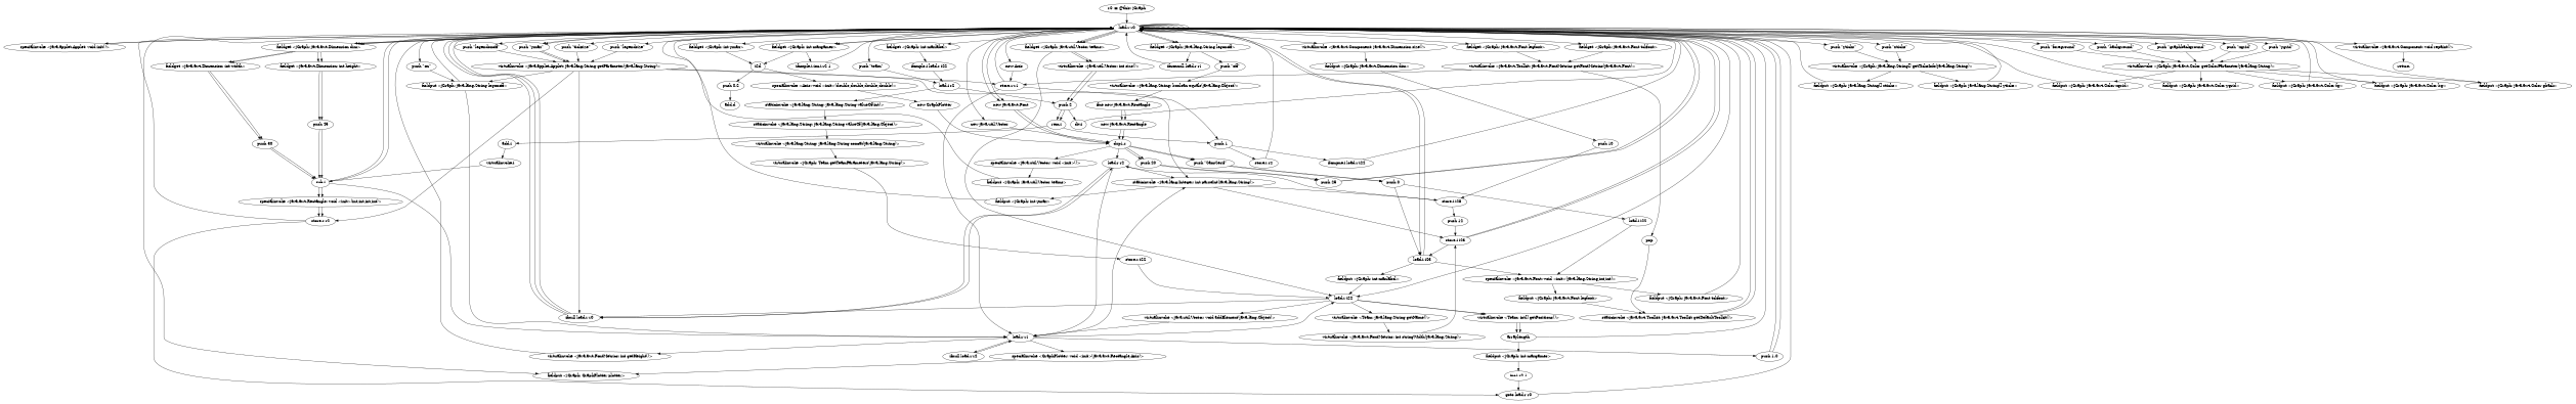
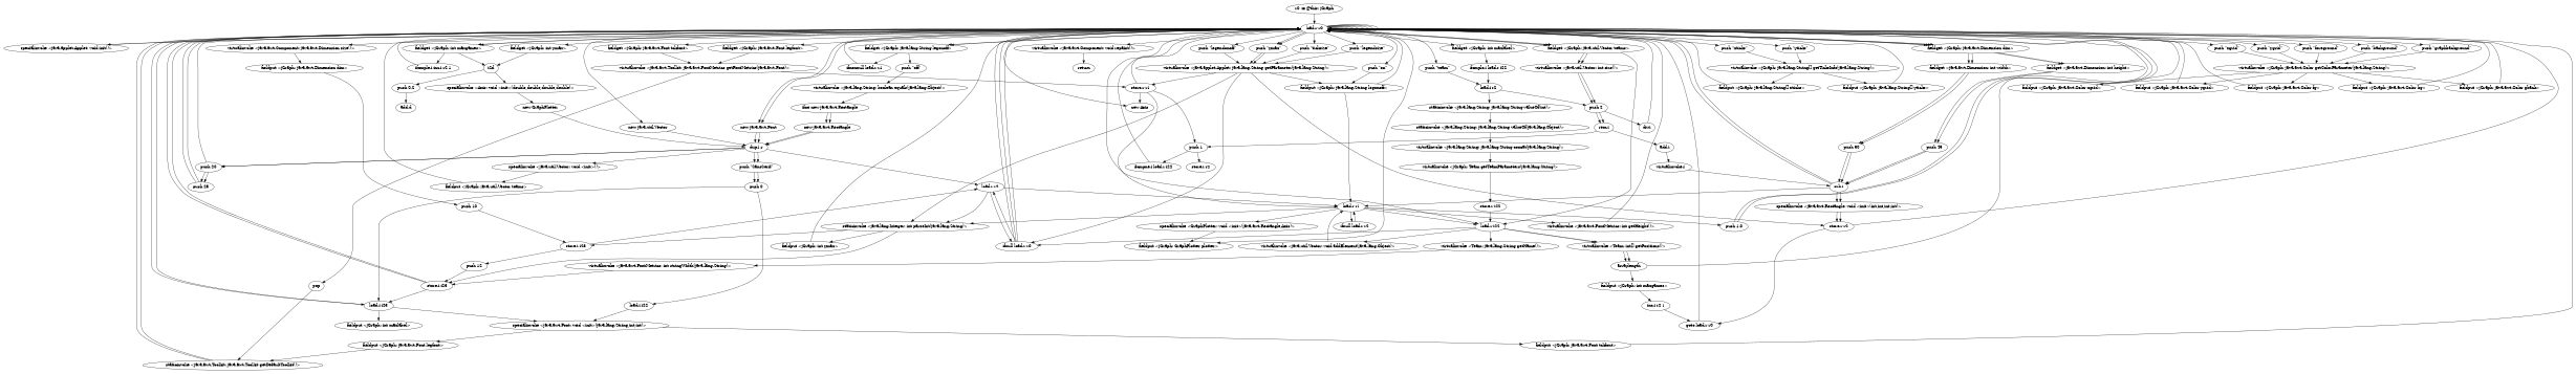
  digraph {
    "r0 := @this: jGraph"
    "load.r r0"
    "specialinvoke <java.applet.Applet: void init()>"
    "new java.util.Vector"
    "virtualinvoke <java.awt.Component: java.awt.Dimension size()>"
    "push \"ticksize\""
    "push \"legendsize\""
    "push \"legendonoff\""
    "push \"ymax\""
    "fieldget <jGraph: java.lang.String legonoff>"
    "push \"on\""
    "new java.awt.Font"
    "load.i i23"
    "fieldget <jGraph: java.awt.Font tckfont>"
    "fieldget <jGraph: java.awt.Font legfont>"
    "push \"team\""
    "load.r i22"
    "fieldget <jGraph: java.util.Vector teams>"
    "fieldget <jGraph: int maxlabel>"
    "fieldget <jGraph: int maxgames>"
    "push \"xticks\""
    "push \"yticks\""
    "push \"xgrid\""
    "push \"ygrid\""
    "push \"foreground\""
    "push \"background\""
    "push \"graphbackground\""
    "fieldget <jGraph: java.awt.Dimension dim>"
    "new Axis"
    "fieldget <jGraph: int ymax>"
    "virtualinvoke <java.awt.Component: void repaint()>"
    "fieldput <jGraph: GraphPlotter plotter>"
    "dup1.r"
    "fieldput <jGraph: java.awt.Dimension dim>"
    "virtualinvoke <java.applet.Applet: java.lang.String getParameter(java.lang.String)>"
    "ifnonnull load.r r1"
    "push \"off\""
    "fieldput <jGraph: java.lang.String legonoff>"
    "specialinvoke <java.awt.Font: void <init>(java.lang.String,int,int)>"
    "fieldput <jGraph: int maxlabel>"
    "virtualinvoke <java.awt.Toolkit: java.awt.FontMetrics getFontMetrics(java.awt.Font)>"
    "load.i r2"
    "ifnull load.r r0"
    "virtualinvoke <java.util.Vector: void addElement(java.lang.Object)>"
    "virtualinvoke <Team: java.lang.String getName()>"
    "virtualinvoke <Team: int[] getPositions()>"
    "virtualinvoke <java.util.Vector: int size()>"
    "ifcmple.i load.r i22"
    "ifcmple.i inc.i r2 1"
    i2d
    "virtualinvoke <jGraph: java.lang.String[] getTicksInfo(java.lang.String)>"
    "virtualinvoke <jGraph: java.awt.Color getColorParameter(java.lang.String)>"
    "fieldget <java.awt.Dimension: int width>"
    "fieldget <java.awt.Dimension: int height>"
    "store.r r1"
    return
    "specialinvoke <java.util.Vector: void <init>()>"
    "load.r r2"
    "push \"SansSerif\""
    "push 20"
    "fieldput <jGraph: java.util.Vector teams>"
    "staticinvoke <java.lang.Integer: int parseInt(java.lang.String)>"
    "load.r r1"
    "push 0"
    "push 25"
    "push 10"
    n67 [label="store.i i28"]
    "push 12"
    "store.i i23"
    "store.r r2"
    "push 1"
    "goto load.r r0"
    "fieldput <jGraph: int ymax>"
    "ifnull load.r r2"
    "virtualinvoke <java.awt.FontMetrics: int getHeight()>"
    "push 1.0"
    "specialinvoke <GraphPlotter: void <init>(java.awt.Rectangle,Axis)>"
    "store.i r2"
    "ifcmpne.i load.r i22"
    "virtualinvoke <java.lang.String: boolean equals(java.lang.Object)>"
    "load.i i22"
    "fieldput <jGraph: java.awt.Font tckfont>"
    "fieldput <jGraph: java.awt.Font legfont>"
    "staticinvoke <java.awt.Toolkit: java.awt.Toolkit getDefaultToolkit()>"
    pop
    "staticinvoke <java.lang.String: java.lang.String valueOf(int)>"
    "push 2"
    "staticinvoke <java.lang.String: java.lang.String valueOf(java.lang.Object)>"
    "rem.i"
    "div.i"
    "virtualinvoke <java.lang.String: java.lang.String concat(java.lang.String)>"
    "virtualinvoke <jGraph: Team getTeamParameters(java.lang.String)>"
    "store.r i22"
    "virtualinvoke <java.awt.FontMetrics: int stringWidth(java.lang.String)>"
    arraylength
    "add.i"
    n97 [label="virtualinvoke.i"]
    "fieldput <jGraph: int maxgames>"
    "inc.i r2 1"
    "push 0.2"
    "specialinvoke <Axis: void <init>(double,double,double,double)>"
    "fieldput <jGraph: java.lang.String[] xticks>"
    "fieldput <jGraph: java.lang.String[] yticks>"
    "fieldput <jGraph: java.awt.Color xgrid>"
    "fieldput <jGraph: java.awt.Color ygrid>"
    "fieldput <jGraph: java.awt.Color fg>"
    "fieldput <jGraph: java.awt.Color bg>"
    "fieldput <jGraph: java.awt.Color gback>"
    "ifne new java.awt.Rectangle"
    "new java.awt.Rectangle"
    "push 30"
    "push 45"
    "sub.i"
    "specialinvoke <java.awt.Rectangle: void <init>(int,int,int,int)>"
    "add.d"
    "new GraphPlotter"
    "r0 := @this: jGraph" -> "load.r r0"
    "load.r r0" -> "load.r r0"
    "load.r r0" -> "load.r r0"
    "load.r r0" -> "load.r r0"
    "load.r r0" -> "load.r r0"
    "load.r r0" -> "load.r r0"
    "load.r r0" -> "load.r r0"
    "load.r r0" -> "load.r r0"
    "load.r r0" -> "load.r r0"
    "load.r r0" -> "load.r r0"
    "load.r r0" -> "load.r r0"
    "load.r r0" -> "specialinvoke <java.applet.Applet: void init()>"
    "load.r r0" -> "new java.util.Vector"
    "load.r r0" -> "virtualinvoke <java.awt.Component: java.awt.Dimension size()>"
    "load.r r0" -> "push \"ticksize\""
    "load.r r0" -> "push \"legendsize\""
    "load.r r0" -> "push \"legendonoff\""
    "load.r r0" -> "push \"ymax\""
    "load.r r0" -> "push \"ymax\""
    "load.r r0" -> "fieldget <jGraph: java.lang.String legonoff>"
    "load.r r0" -> "fieldget <jGraph: java.lang.String legonoff>"
    "load.r r0" -> "push \"on\""
    "load.r r0" -> "new java.awt.Font"
    "load.r r0" -> "new java.awt.Font"
    "load.r r0" -> "load.i i23"
    "load.r r0" -> "fieldget <jGraph: java.awt.Font tckfont>"
    "load.r r0" -> "fieldget <jGraph: java.awt.Font legfont>"
    "load.r r0" -> "push \"team\""
    "load.r r0" -> "load.r i22"
    "load.r r0" -> "fieldget <jGraph: java.util.Vector teams>"
    "load.r r0" -> "fieldget <jGraph: java.util.Vector teams>"
    "load.r r0" -> "fieldget <jGraph: java.util.Vector teams>"
    "load.r r0" -> "fieldget <jGraph: int maxlabel>"
    "load.r r0" -> "fieldget <jGraph: int maxgames>"
    "load.r r0" -> "fieldget <jGraph: int maxgames>"
    "load.r r0" -> "push \"xticks\""
    "load.r r0" -> "push \"yticks\""
    "load.r r0" -> "push \"xgrid\""
    "load.r r0" -> "push \"ygrid\""
    "load.r r0" -> "push \"foreground\""
    "load.r r0" -> "push \"background\""
    "load.r r0" -> "push \"graphbackground\""
    "load.r r0" -> "fieldget <jGraph: java.awt.Dimension dim>"
    "load.r r0" -> "fieldget <jGraph: java.awt.Dimension dim>"
    "load.r r0" -> "fieldget <jGraph: java.awt.Dimension dim>"
    "load.r r0" -> "fieldget <jGraph: java.awt.Dimension dim>"
    "load.r r0" -> "new Axis"
    "load.r r0" -> "fieldget <jGraph: int ymax>"
    "load.r r0" -> "virtualinvoke <java.awt.Component: void repaint()>"
    "load.r r0" -> "fieldput <jGraph: GraphPlotter plotter>"
    "specialinvoke <java.applet.Applet: void init()>" -> "load.r r0"
    "new java.util.Vector" -> "dup1.r"
    "virtualinvoke <java.awt.Component: java.awt.Dimension size()>" -> "fieldput <jGraph: java.awt.Dimension dim>"
    "push \"ticksize\"" -> "virtualinvoke <java.applet.Applet: java.lang.String getParameter(java.lang.String)>"
    "push \"legendsize\"" -> "virtualinvoke <java.applet.Applet: java.lang.String getParameter(java.lang.String)>"
    "push \"legendonoff\"" -> "virtualinvoke <java.applet.Applet: java.lang.String getParameter(java.lang.String)>"
    "push \"ymax\"" -> "virtualinvoke <java.applet.Applet: java.lang.String getParameter(java.lang.String)>"
    "push \"ymax\"" -> "virtualinvoke <java.applet.Applet: java.lang.String getParameter(java.lang.String)>"
    "fieldget <jGraph: java.lang.String legonoff>" -> "ifnonnull load.r r1"
    "fieldget <jGraph: java.lang.String legonoff>" -> "push \"off\""
    "push \"on\"" -> "fieldput <jGraph: java.lang.String legonoff>"
    "new java.awt.Font" -> "dup1.r"
    "new java.awt.Font" -> "dup1.r"
    "load.i i23" -> "load.r r0"
    "load.i i23" -> "specialinvoke <java.awt.Font: void <init>(java.lang.String,int,int)>"
    "load.i i23" -> "fieldput <jGraph: int maxlabel>"
    "fieldget <jGraph: java.awt.Font tckfont>" -> "virtualinvoke <java.awt.Toolkit: java.awt.FontMetrics getFontMetrics(java.awt.Font)>"
    "fieldget <jGraph: java.awt.Font legfont>" -> "virtualinvoke <java.awt.Toolkit: java.awt.FontMetrics getFontMetrics(java.awt.Font)>"
    "push \"team\"" -> "load.i r2"
    "load.r i22" -> "ifnull load.r r0"
    "load.r i22" -> "virtualinvoke <java.util.Vector: void addElement(java.lang.Object)>"
    "load.r i22" -> "virtualinvoke <Team: java.lang.String getName()>"
    "load.r i22" -> "virtualinvoke <Team: int[] getPositions()>"
    "load.r i22" -> "virtualinvoke <Team: int[] getPositions()>"
    "fieldget <jGraph: java.util.Vector teams>" -> "load.r i22"
    "fieldget <jGraph: java.util.Vector teams>" -> "virtualinvoke <java.util.Vector: int size()>"
    "fieldget <jGraph: java.util.Vector teams>" -> "virtualinvoke <java.util.Vector: int size()>"
    "fieldget <jGraph: int maxlabel>" -> "ifcmple.i load.r i22"
    "fieldget <jGraph: int maxgames>" -> "ifcmple.i inc.i r2 1"
    "fieldget <jGraph: int maxgames>" -> i2d
    "push \"xticks\"" -> "virtualinvoke <jGraph: java.lang.String[] getTicksInfo(java.lang.String)>"
    "push \"yticks\"" -> "virtualinvoke <jGraph: java.lang.String[] getTicksInfo(java.lang.String)>"
    "push \"xgrid\"" -> "virtualinvoke <jGraph: java.awt.Color getColorParameter(java.lang.String)>"
    "push \"ygrid\"" -> "virtualinvoke <jGraph: java.awt.Color getColorParameter(java.lang.String)>"
    "push \"foreground\"" -> "virtualinvoke <jGraph: java.awt.Color getColorParameter(java.lang.String)>"
    "push \"background\"" -> "virtualinvoke <jGraph: java.awt.Color getColorParameter(java.lang.String)>"
    "push \"graphbackground\"" -> "virtualinvoke <jGraph: java.awt.Color getColorParameter(java.lang.String)>"
    "fieldget <jGraph: java.awt.Dimension dim>" -> "fieldget <java.awt.Dimension: int width>"
    "fieldget <jGraph: java.awt.Dimension dim>" -> "fieldget <java.awt.Dimension: int width>"
    "fieldget <jGraph: java.awt.Dimension dim>" -> "fieldget <java.awt.Dimension: int height>"
    "fieldget <jGraph: java.awt.Dimension dim>" -> "fieldget <java.awt.Dimension: int height>"
-   "new Axis" -> "store.r r1"
+   "store.r r1" -> "new Axis"
    "fieldget <jGraph: int ymax>" -> i2d
    "virtualinvoke <java.awt.Component: void repaint()>" -> return
    "dup1.r" -> "specialinvoke <java.util.Vector: void <init>()>"
    "dup1.r" -> "load.r r2"
    "dup1.r" -> "push \"SansSerif\""
    "dup1.r" -> "push \"SansSerif\""
    "dup1.r" -> "push 20"
    "dup1.r" -> "push 20"
    "fieldput <jGraph: java.awt.Dimension dim>" -> "push 10"
    "virtualinvoke <java.applet.Applet: java.lang.String getParameter(java.lang.String)>" -> "fieldput <jGraph: java.lang.String legonoff>"
    "virtualinvoke <java.applet.Applet: java.lang.String getParameter(java.lang.String)>" -> "ifnull load.r r0"
    "virtualinvoke <java.applet.Applet: java.lang.String getParameter(java.lang.String)>" -> "store.r r1"
    "virtualinvoke <java.applet.Applet: java.lang.String getParameter(java.lang.String)>" -> "staticinvoke <java.lang.Integer: int parseInt(java.lang.String)>"
    "virtualinvoke <java.applet.Applet: java.lang.String getParameter(java.lang.String)>" -> "store.r r2"
    "ifnonnull load.r r1" -> "load.r r0"
    "push \"off\"" -> "virtualinvoke <java.lang.String: boolean equals(java.lang.Object)>"
    "fieldput <jGraph: java.lang.String legonoff>" -> "load.r r0"
    "fieldput <jGraph: java.lang.String legonoff>" -> "load.r r1"
    "specialinvoke <java.awt.Font: void <init>(java.lang.String,int,int)>" -> "fieldput <jGraph: java.awt.Font tckfont>"
    "specialinvoke <java.awt.Font: void <init>(java.lang.String,int,int)>" -> "fieldput <jGraph: java.awt.Font legfont>"
-   "fieldput <jGraph: int maxlabel>" -> "load.r i22"
    "virtualinvoke <java.awt.Toolkit: java.awt.FontMetrics getFontMetrics(java.awt.Font)>" -> "store.r r1"
    "virtualinvoke <java.awt.Toolkit: java.awt.FontMetrics getFontMetrics(java.awt.Font)>" -> pop
    "load.i r2" -> "staticinvoke <java.lang.String: java.lang.String valueOf(int)>"
    "load.i r2" -> "push 2"
    "ifnull load.r r0" -> "load.r r0"
    "ifnull load.r r0" -> "load.r r0"
    "ifnull load.r r0" -> "load.r r0"
    "ifnull load.r r0" -> "load.r r2"
    "virtualinvoke <java.util.Vector: void addElement(java.lang.Object)>" -> "load.r r1"
    "virtualinvoke <Team: java.lang.String getName()>" -> "virtualinvoke <java.awt.FontMetrics: int stringWidth(java.lang.String)>"
    "virtualinvoke <Team: int[] getPositions()>" -> arraylength
    "virtualinvoke <Team: int[] getPositions()>" -> arraylength
    "virtualinvoke <java.util.Vector: int size()>" -> "push 2"
    "virtualinvoke <java.util.Vector: int size()>" -> "push 2"
    "ifcmple.i load.r i22" -> "load.i r2"
    "ifcmple.i inc.i r2 1" -> "load.r r0"
    i2d -> "push 0.2"
    i2d -> "specialinvoke <Axis: void <init>(double,double,double,double)>"
    "virtualinvoke <jGraph: java.lang.String[] getTicksInfo(java.lang.String)>" -> "fieldput <jGraph: java.lang.String[] xticks>"
    "virtualinvoke <jGraph: java.lang.String[] getTicksInfo(java.lang.String)>" -> "fieldput <jGraph: java.lang.String[] yticks>"
    "virtualinvoke <jGraph: java.awt.Color getColorParameter(java.lang.String)>" -> "fieldput <jGraph: java.awt.Color xgrid>"
    "virtualinvoke <jGraph: java.awt.Color getColorParameter(java.lang.String)>" -> "fieldput <jGraph: java.awt.Color ygrid>"
    "virtualinvoke <jGraph: java.awt.Color getColorParameter(java.lang.String)>" -> "fieldput <jGraph: java.awt.Color fg>"
    "virtualinvoke <jGraph: java.awt.Color getColorParameter(java.lang.String)>" -> "fieldput <jGraph: java.awt.Color bg>"
    "virtualinvoke <jGraph: java.awt.Color getColorParameter(java.lang.String)>" -> "fieldput <jGraph: java.awt.Color gback>"
    "fieldget <java.awt.Dimension: int width>" -> "push 30"
    "fieldget <java.awt.Dimension: int width>" -> "push 30"
    "fieldget <java.awt.Dimension: int height>" -> "push 45"
    "fieldget <java.awt.Dimension: int height>" -> "push 45"
    "store.r r1" -> "load.r r0"
    "store.r r1" -> "load.r r1"
    "store.r r1" -> "push 1"
    "specialinvoke <java.util.Vector: void <init>()>" -> "fieldput <jGraph: java.util.Vector teams>"
    "load.r r2" -> "ifnull load.r r0"
    "load.r r2" -> "staticinvoke <java.lang.Integer: int parseInt(java.lang.String)>"
    "load.r r2" -> "load.r r1"
    "push \"SansSerif\"" -> "push 0"
    "push \"SansSerif\"" -> "push 0"
    "push 20" -> "push 25"
    "push 20" -> "push 25"
    "fieldput <jGraph: java.util.Vector teams>" -> "load.r r0"
    "staticinvoke <java.lang.Integer: int parseInt(java.lang.String)>" -> n67
    "staticinvoke <java.lang.Integer: int parseInt(java.lang.String)>" -> "store.i i23"
    "staticinvoke <java.lang.Integer: int parseInt(java.lang.String)>" -> "fieldput <jGraph: int ymax>"
    "load.r r1" -> "load.r i22"
    "load.r r1" -> "staticinvoke <java.lang.Integer: int parseInt(java.lang.String)>"
    "load.r r1" -> "ifnull load.r r2"
    "load.r r1" -> "virtualinvoke <java.awt.FontMetrics: int getHeight()>"
    "load.r r1" -> "push 1.0"
    "load.r r1" -> "specialinvoke <GraphPlotter: void <init>(java.awt.Rectangle,Axis)>"
    "push 0" -> "load.i i23"
    "push 0" -> "load.i i22"
    "push 25" -> "load.r r0"
    "push 25" -> "load.r r0"
    "push 10" -> n67
    n67 -> "load.r r2"
    n67 -> "push 12"
    "push 12" -> "store.i i23"
    "store.i i23" -> "load.r r0"
    "store.i i23" -> "load.r r0"
    "store.i i23" -> "load.i i23"
    "store.r r2" -> "load.r r0"
    "store.r r2" -> "goto load.r r0"
    "push 1" -> "store.i r2"
    "push 1" -> "ifcmpne.i load.r i22"
    "goto load.r r0" -> "load.r r0"
    "fieldput <jGraph: int ymax>" -> "load.r r0"
    "ifnull load.r r2" -> "load.r r1"
    "virtualinvoke <java.awt.FontMetrics: int getHeight()>" -> "load.r r0"
    "push 1.0" -> "load.r r0"
    "push 1.0" -> "load.r r0"
    "specialinvoke <GraphPlotter: void <init>(java.awt.Rectangle,Axis)>" -> "fieldput <jGraph: GraphPlotter plotter>"
-   "store.i r2" -> "load.r r0"
+   "push 20" -> "load.r r0"
    "ifcmpne.i load.r i22" -> "load.r r0"
    "virtualinvoke <java.lang.String: boolean equals(java.lang.Object)>" -> "ifne new java.awt.Rectangle"
    "load.i i22" -> "specialinvoke <java.awt.Font: void <init>(java.lang.String,int,int)>"
    "fieldput <jGraph: java.awt.Font tckfont>" -> "load.r r0"
    "fieldput <jGraph: java.awt.Font legfont>" -> "staticinvoke <java.awt.Toolkit: java.awt.Toolkit getDefaultToolkit()>"
    "staticinvoke <java.awt.Toolkit: java.awt.Toolkit getDefaultToolkit()>" -> "load.r r0"
    "staticinvoke <java.awt.Toolkit: java.awt.Toolkit getDefaultToolkit()>" -> "load.r r0"
    pop -> "staticinvoke <java.awt.Toolkit: java.awt.Toolkit getDefaultToolkit()>"
    "staticinvoke <java.lang.String: java.lang.String valueOf(int)>" -> "staticinvoke <java.lang.String: java.lang.String valueOf(java.lang.Object)>"
    "push 2" -> "rem.i"
    "push 2" -> "rem.i"
    "push 2" -> "div.i"
    "staticinvoke <java.lang.String: java.lang.String valueOf(java.lang.Object)>" -> "virtualinvoke <java.lang.String: java.lang.String concat(java.lang.String)>"
    "rem.i" -> "push 1"
    "rem.i" -> "add.i"
    "div.i" -> "load.r r0"
    "virtualinvoke <java.lang.String: java.lang.String concat(java.lang.String)>" -> "virtualinvoke <jGraph: Team getTeamParameters(java.lang.String)>"
    "virtualinvoke <jGraph: Team getTeamParameters(java.lang.String)>" -> "store.r i22"
    "store.r i22" -> "load.r i22"
    "virtualinvoke <java.awt.FontMetrics: int stringWidth(java.lang.String)>" -> "store.i i23"
    arraylength -> "load.r r0"
    arraylength -> "fieldput <jGraph: int maxgames>"
    "add.i" -> n97
    n97 -> "sub.i"
    "fieldput <jGraph: int maxgames>" -> "inc.i r2 1"
    "inc.i r2 1" -> "goto load.r r0"
    "push 0.2" -> "add.d"
    "specialinvoke <Axis: void <init>(double,double,double,double)>" -> "new GraphPlotter"
    "fieldput <jGraph: java.lang.String[] xticks>" -> "load.r r0"
    "fieldput <jGraph: java.lang.String[] yticks>" -> "load.r r0"
    "fieldput <jGraph: java.awt.Color xgrid>" -> "load.r r0"
    "fieldput <jGraph: java.awt.Color ygrid>" -> "load.r r0"
    "fieldput <jGraph: java.awt.Color fg>" -> "load.r r0"
    "fieldput <jGraph: java.awt.Color bg>" -> "load.r r0"
    "fieldput <jGraph: java.awt.Color gback>" -> "load.r r0"
    "ifne new java.awt.Rectangle" -> "new java.awt.Rectangle"
    "ifne new java.awt.Rectangle" -> "new java.awt.Rectangle"
    "new java.awt.Rectangle" -> "dup1.r"
    "new java.awt.Rectangle" -> "dup1.r"
    "push 30" -> "sub.i"
    "push 30" -> "sub.i"
    "push 45" -> "sub.i"
    "push 45" -> "sub.i"
    "sub.i" -> "load.r r0"
    "sub.i" -> "load.r r0"
    "sub.i" -> "load.r r1"
    "sub.i" -> "specialinvoke <java.awt.Rectangle: void <init>(int,int,int,int)>"
    "sub.i" -> "specialinvoke <java.awt.Rectangle: void <init>(int,int,int,int)>"
    "specialinvoke <java.awt.Rectangle: void <init>(int,int,int,int)>" -> "store.r r2"
    "specialinvoke <java.awt.Rectangle: void <init>(int,int,int,int)>" -> "store.r r2"
    "new GraphPlotter" -> "dup1.r"
  }
